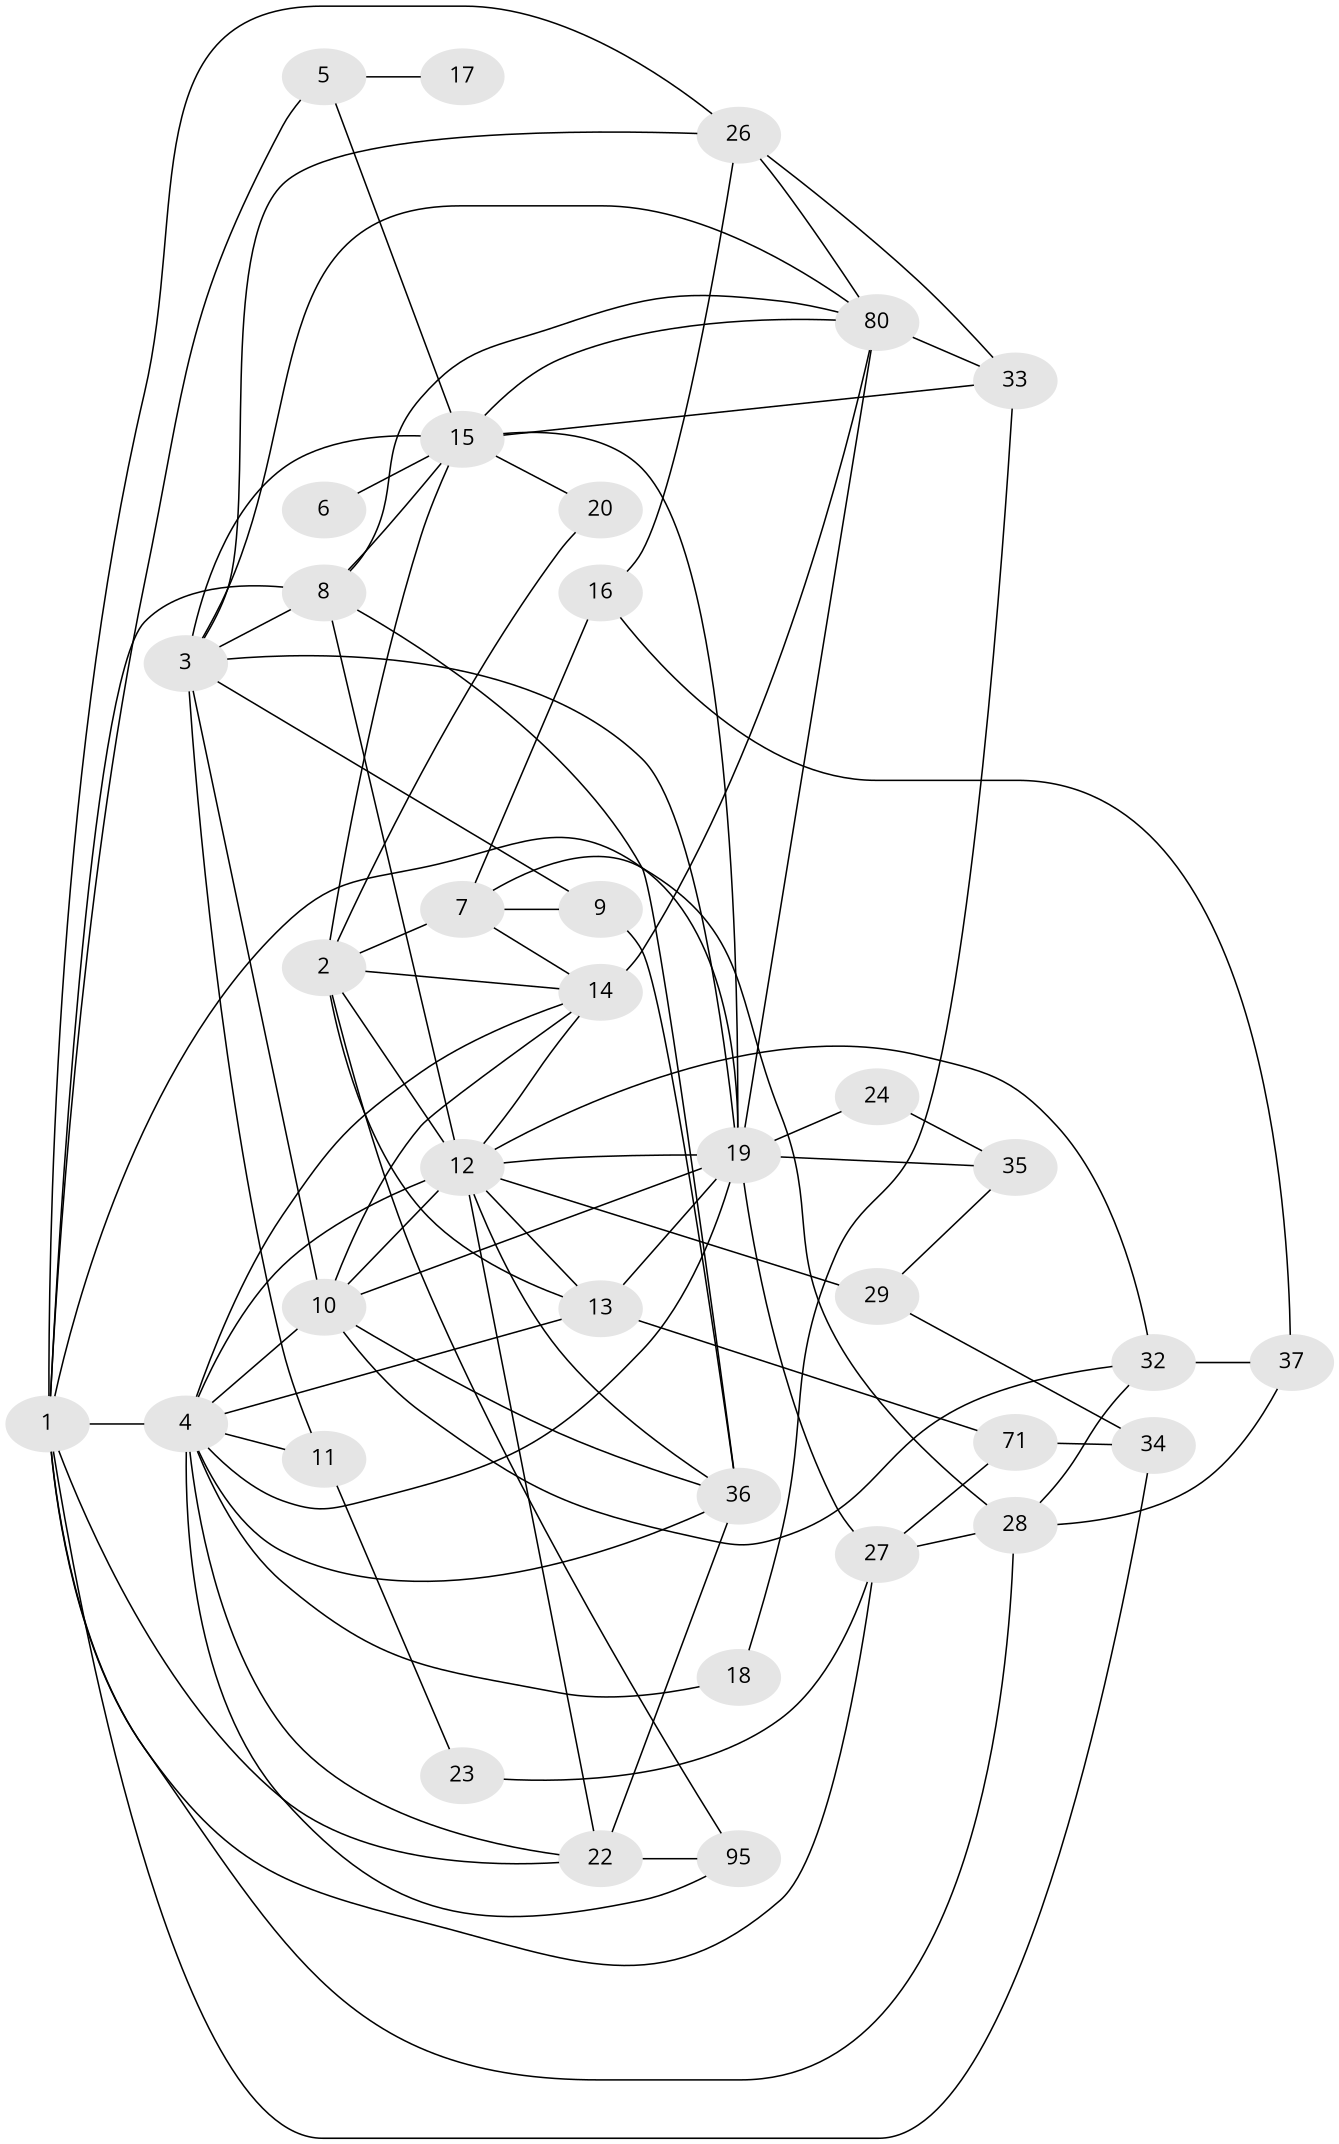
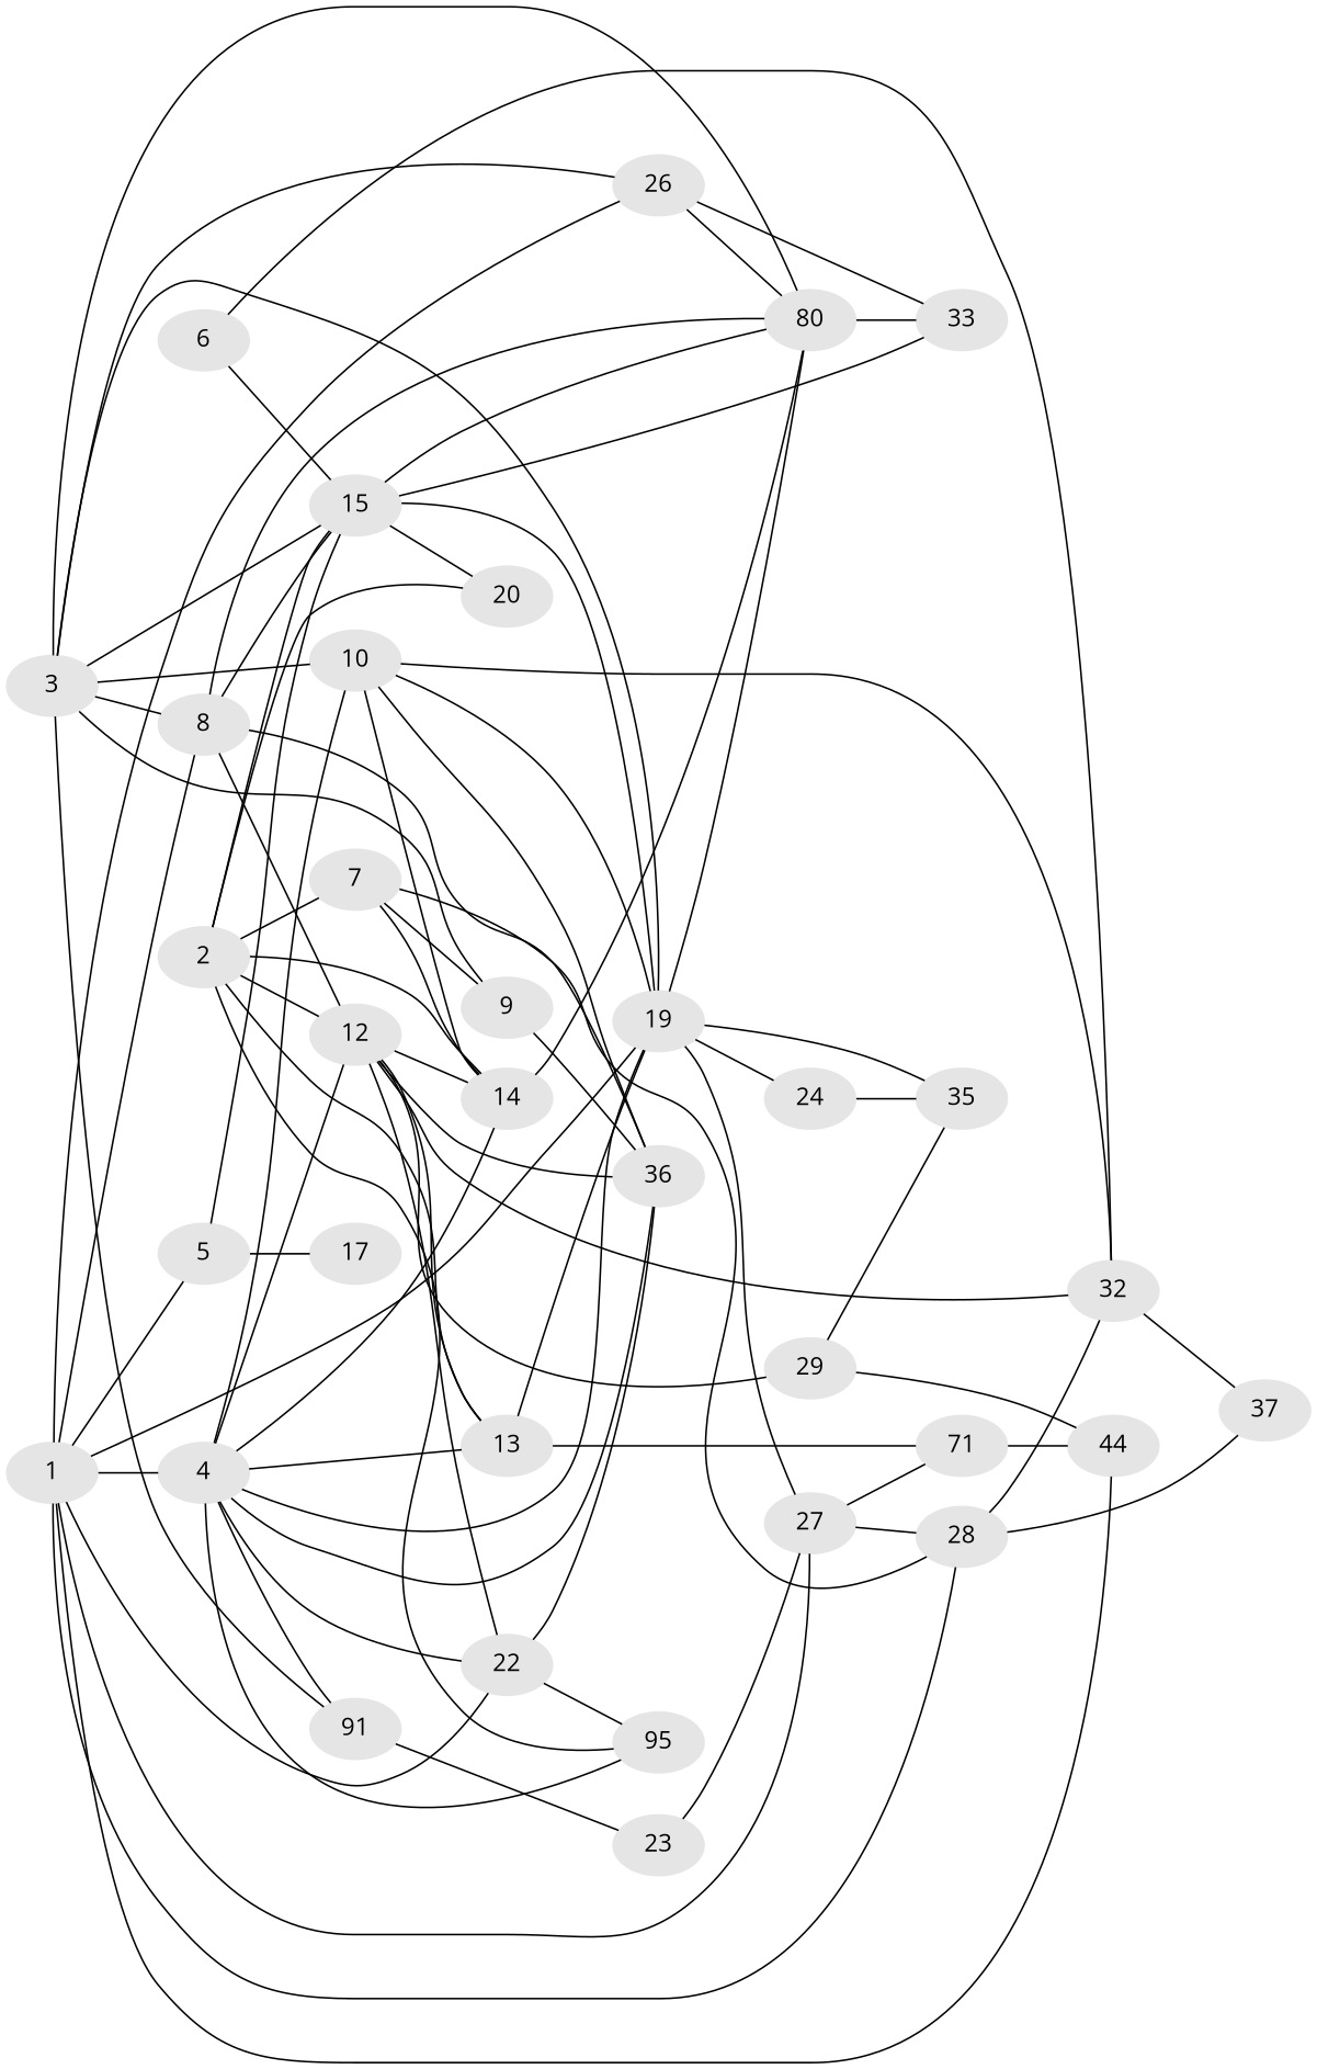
  graph {
    fontname="Open Sans"
    rankdir=LR
    node [color=gray90 fontname="Open Sans" style=filled]
    edge [fontname="Open Sans" weight=1.0]
    1
    4
    5
    8
    19
    22
    26
    27
    28
-   34
+   34 [label=44]
    12
    13
    14
    n14 [label=95]
    10
-   11
-   18
+   11 [label=91]
    36
    15
    17
    n21 [label=80]
    24
    35
    33
    n25 [label=71]
    32
    37
    2
    7
    20
    9
-   16
    29
    3
    23
    6
    1 -- 4
    1 -- 5
    1 -- 8
    1 -- 19
    1 -- 22
    1 -- 26
    1 -- 27
    1 -- 28
    1 -- 34
    4 -- 19
    4 -- 22 [weight=2.0]
    4 -- 12
    4 -- 13
    4 -- 14 [weight=2.0]
    4 -- n14
    4 -- 10 [weight=3.0]
    4 -- 11
-   4 -- 18
    4 -- 36
    5 -- 15
    5 -- 17
    8 -- 12
    8 -- 36
    8 -- 15
    8 -- n21
    19 -- 27 [weight=2.0]
    19 -- n21
    19 -- 24
    19 -- 35
    22 -- n14
    22 -- 36
    26 -- n21
    26 -- 33
    27 -- 28
    27 -- n25
    28 -- 32
    28 -- 37
-   12 -- 19 [weight=2.0]
    12 -- 22
    12 -- 13
    12 -- 14
    12 -- 36
    12 -- 32
    12 -- 29
    13 -- 19
    13 -- n25
    14 -- n21
    10 -- 19
-   10 -- 12 [weight=2.0]
    10 -- 14
    10 -- 36
    10 -- 32
    11 -- 23
-   18 -- 33
    15 -- 19 [weight=2.0]
    15 -- n21
    15 -- 33
    15 -- 20
    n21 -- 33
    24 -- 35
    n25 -- 34
    32 -- 37
    2 -- 12
    2 -- 13
    2 -- 14
    2 -- n14
    2 -- 15
    2 -- 7
    2 -- 20
    7 -- 28
    7 -- 14
    7 -- 9
-   7 -- 16
    9 -- 36
-   16 -- 26
-   16 -- 37
    29 -- 34
    29 -- 35
    3 -- 8 [weight=2.0]
    3 -- 19
    3 -- 26
    3 -- 10
    3 -- 11 [weight=3.0]
    3 -- 15 [weight=2.0]
    3 -- n21
    3 -- 9
    23 -- 27
    6 -- 15
+   6 -- 32
  }
